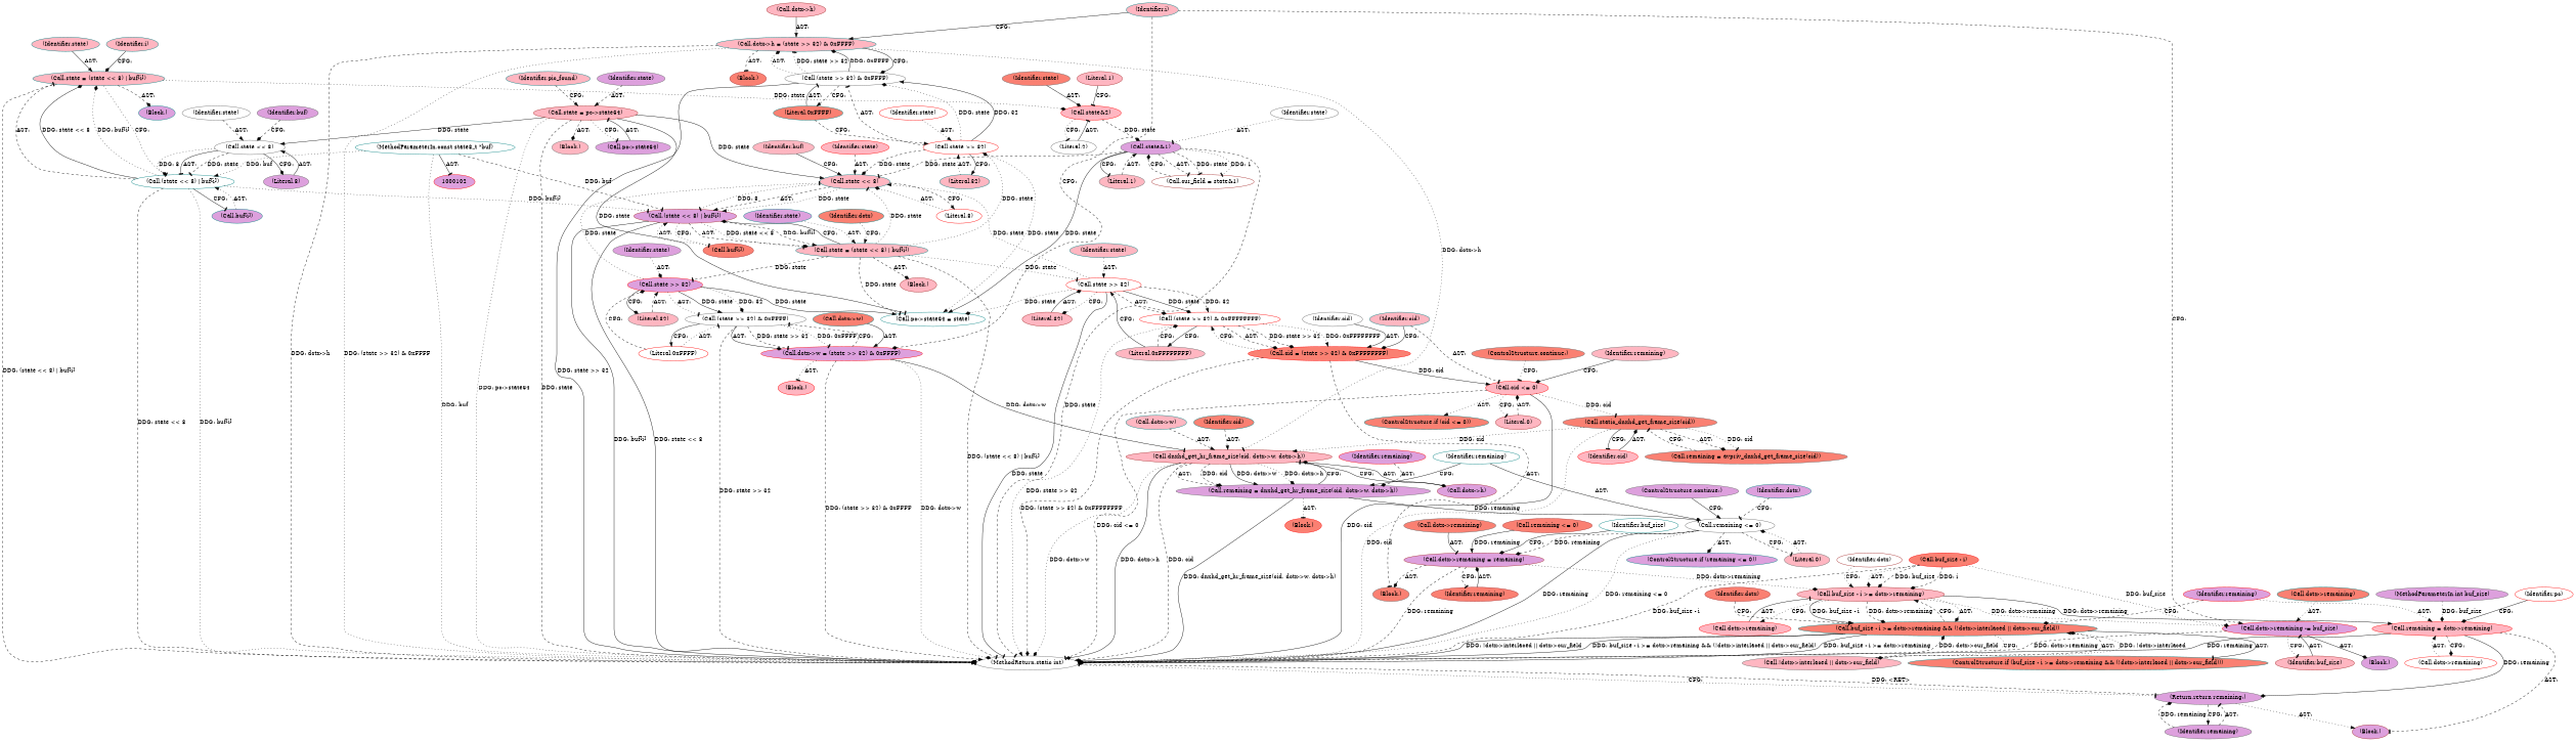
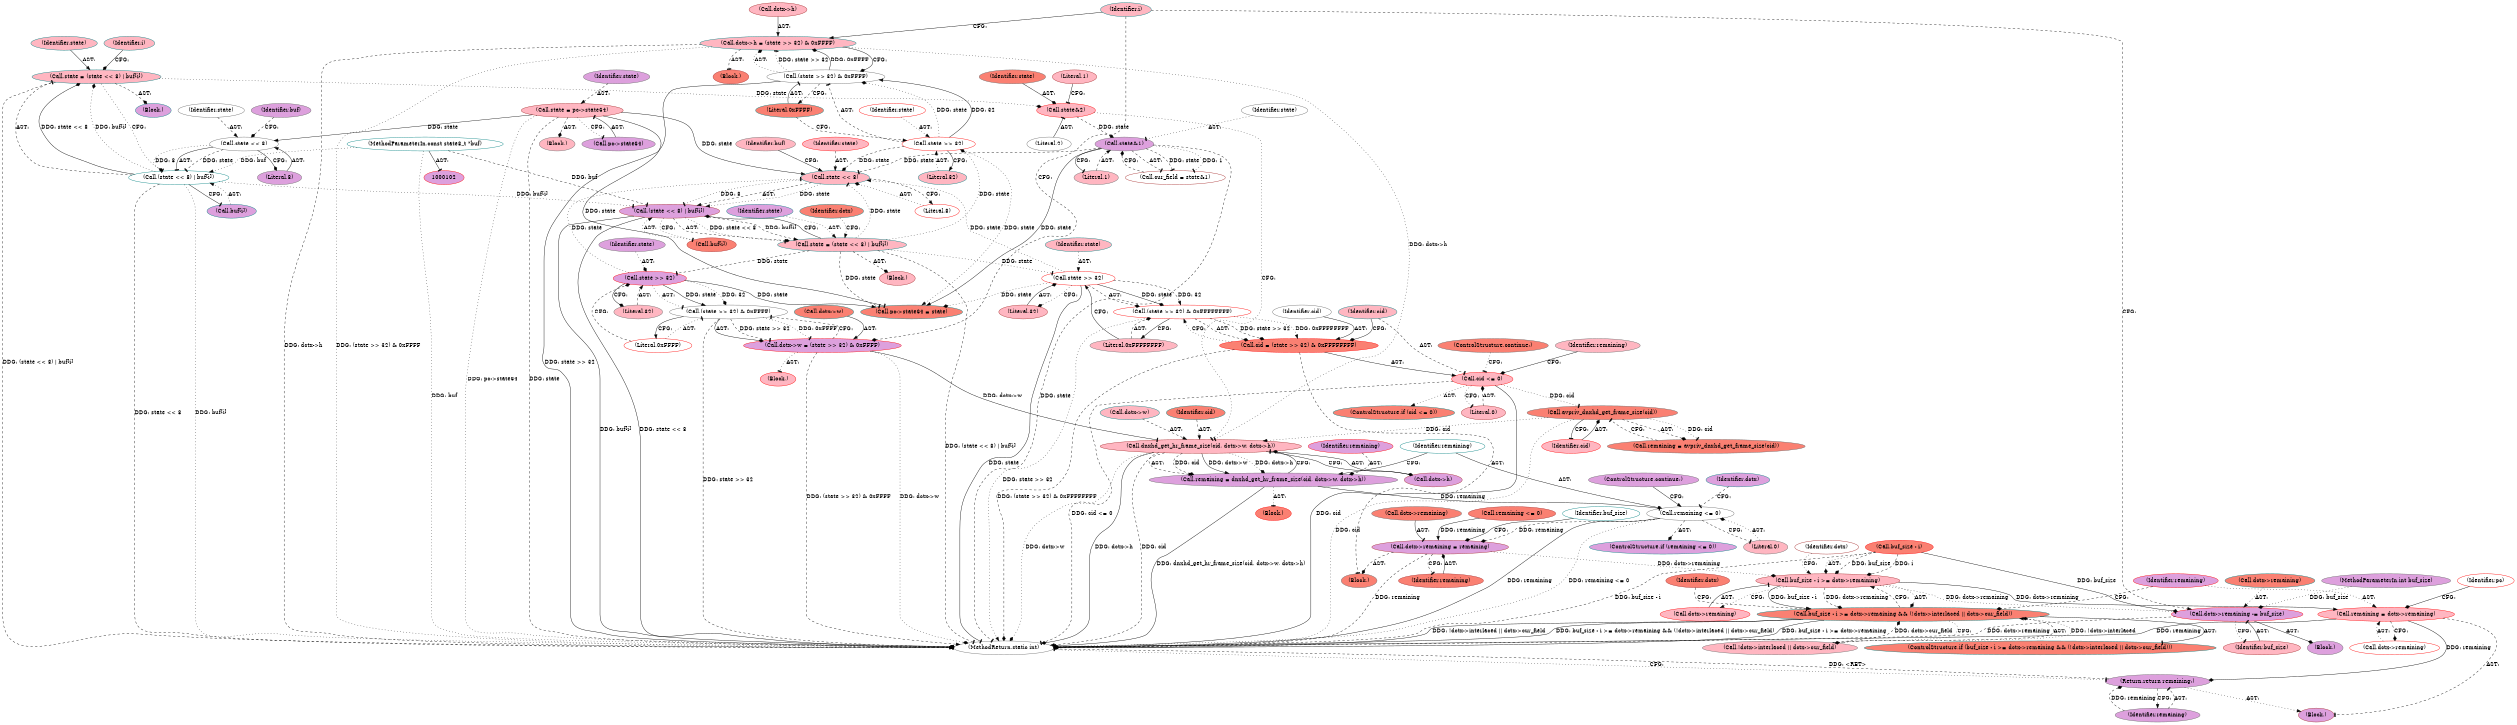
  digraph {
    node [color=gray40 fillcolor=lightpink style=filled]
    edge [arrowhead=diamond style=dashed]
    n1 [fillcolor=white label="(Call,remaining <= 0)"]
    n2 [color=brown fillcolor=plum label="(Call,dctx->remaining = remaining)"]
    n3 [fillcolor=white label="(MethodReturn,static int)"]
    n4 [color=teal fillcolor=plum label="(ControlStructure,if (remaining <= 0))"]
    n5 [label="(Literal,0)"]
    n6 [fillcolor=salmon label="(Block,)"]
    n7 [color=brown label="(Call,buf_size - i >= dctx->remaining)"]
    n8 [color=brown fillcolor=salmon label="(Identifier,remaining)"]
    n9 [fillcolor=plum label="(Return,return remaining;)"]
    n10 [fillcolor=plum label="(Call,remaining = dnxhd_get_hr_frame_size(cid, dctx->w, dctx->h))"]
    n11 [color=brown label="(Call,dnxhd_get_hr_frame_size(cid, dctx->w, dctx->h))"]
    n12 [color=red fillcolor=salmon label="(Block,)"]
    n13 [color=brown fillcolor=plum label="(Call,dctx->h)"]
-   n14 [fillcolor=salmon label="(Call,static_dnxhd_get_frame_size(cid))"]
+   n14 [fillcolor=salmon label="(Call,avpriv_dnxhd_get_frame_size(cid))"]
    n15 [color=red label="(Identifier,cid)"]
    n16 [fillcolor=salmon label="(Call,remaining = avpriv_dnxhd_get_frame_size(cid))"]
    n17 [color=red label="(Call,cid <= 0)"]
    n18 [color=teal fillcolor=salmon label="(ControlStructure,if (cid <= 0))"]
    n19 [color=brown label="(Literal,0)"]
    n20 [color=red fillcolor=salmon label="(Call,cid = (state >> 32) & 0xFFFFFFFF)"]
    n21 [color=red fillcolor=white label="(Call,(state >> 32) & 0xFFFFFFFF)"]
    n22 [label="(Literal,0xFFFFFFFF)"]
    n23 [color=red fillcolor=white label="(Call,state >> 32)"]
    n24 [color=teal label="(Call,state << 8)"]
    n25 [color=brown label="(Literal,32)"]
-   n26 [color=teal fillcolor=white label="(Call,pc->state64 = state)"]
+   n26 [color=teal fillcolor=salmon label="(Call,pc->state64 = state)"]
    n27 [color=brown fillcolor=plum label="(Call,(state << 8) | buf[i])"]
    n28 [color=red fillcolor=white label="(Literal,8)"]
    n29 [color=teal label="(Call,state = (state << 8) | buf[i])"]
    n30 [color=red fillcolor=white label="(Call,state >> 32)"]
    n31 [color=red fillcolor=plum label="(Call,state >> 32)"]
    n32 [color=brown label="(Block,)"]
    n33 [color=brown fillcolor=salmon label="(Call,buf[i])"]
    n34 [fillcolor=white label="(Call,(state >> 32) & 0xFFFF)"]
    n35 [color=teal label="(Literal,32)"]
    n36 [fillcolor=white label="(Call,(state >> 32) & 0xFFFF)"]
    n37 [label="(Literal,32)"]
    n38 [color=teal label="(Call,dctx->h = (state >> 32) & 0xFFFF)"]
    n39 [color=teal fillcolor=salmon label="(Literal,0xFFFF)"]
    n40 [fillcolor=plum label="(Call,state&1)"]
    n41 [color=brown fillcolor=white label="(Call,cur_field = state&1)"]
    n42 [label="(Literal,1)"]
    n43 [color=red label="(Call,state&2)"]
    n44 [fillcolor=white label="(Literal,2)"]
    n45 [color=teal label="(Call,state = (state << 8) | buf[i])"]
    n46 [color=teal fillcolor=white label="(Call,(state << 8) | buf[i])"]
    n47 [color=teal fillcolor=plum label="(Block,)"]
    n48 [color=teal fillcolor=plum label="(Call,buf[i])"]
    n49 [fillcolor=white label="(Call,state << 8)"]
    n50 [fillcolor=plum label="(Literal,8)"]
    n51 [color=brown label="(Call,state = pc->state64)"]
    n52 [label="(Block,)"]
    n53 [fillcolor=plum label="(Call,pc->state64)"]
    n54 [color=teal fillcolor=white label="(MethodParameterIn,const state8_t *buf)"]
    1000102 [color=red fillcolor=plum]
    n56 [color=red fillcolor=plum label="(Call,dctx->w = (state >> 32) & 0xFFFF)"]
    n57 [color=red fillcolor=white label="(Literal,0xFFFF)"]
    n58 [color=red label="(Block,)"]
    n59 [color=brown fillcolor=salmon label="(Block,)"]
    n60 [color=teal fillcolor=salmon label="(Call,buf_size - i >= dctx->remaining && (!dctx->interlaced || dctx->cur_field))"]
    n61 [color=red label="(Call,remaining = dctx->remaining)"]
    n62 [color=red fillcolor=plum label="(Call,dctx->remaining -= buf_size)"]
    n63 [color=red label="(Call,dctx->remaining)"]
    n64 [label="(Call,!dctx->interlaced || dctx->cur_field)"]
    n65 [color=teal fillcolor=salmon label="(ControlStructure,if (buf_size - i >= dctx->remaining && (!dctx->interlaced || dctx->cur_field)))"]
    n66 [color=brown fillcolor=plum label="(Block,)"]
    n67 [color=red fillcolor=white label="(Call,dctx->remaining)"]
    n68 [fillcolor=plum label="(Block,)"]
    n69 [color=brown label="(Identifier,buf_size)"]
    n70 [fillcolor=plum label="(Identifier,remaining)"]
    n71 [fillcolor=salmon label="(Call,dctx->remaining)"]
    n72 [fillcolor=white label="(Identifier,state)"]
    n73 [color=teal label="(Call,dctx->w)"]
    n74 [color=brown fillcolor=salmon label="(Call,remaining <= 0)"]
    n75 [color=teal label="(Identifier,i)"]
    n76 [color=teal label="(Identifier,state)"]
    n77 [label="(Identifier,buf)"]
    n78 [color=red fillcolor=salmon label="(Call,buf_size - i)"]
    n79 [fillcolor=salmon label="(ControlStructure,continue;)"]
    n80 [fillcolor=white label="(Identifier,state)"]
    n81 [color=brown fillcolor=salmon label="(Identifier,dctx)"]
    n82 [color=teal label="(Identifier,state)"]
    n83 [color=brown fillcolor=white label="(Identifier,dctx)"]
-   n84 [color=teal label="(Identifier,pic_found)"]
    n85 [fillcolor=salmon label="(Identifier,state)"]
    n86 [color=red fillcolor=plum label="(Identifier,remaining)"]
    n87 [fillcolor=white label="(Identifier,cid)"]
    n88 [color=teal fillcolor=salmon label="(Call,dctx->remaining)"]
    n89 [color=red fillcolor=plum label="(Identifier,remaining)"]
    n90 [color=red fillcolor=white label="(Identifier,pc)"]
    n91 [color=red label="(Identifier,state)"]
    n92 [color=teal fillcolor=white label="(Identifier,buf_size)"]
    n93 [color=red fillcolor=white label="(Identifier,state)"]
    n94 [color=brown label="(Call,dctx->h)"]
    n95 [label="(Identifier,remaining)"]
    n96 [color=teal fillcolor=salmon label="(Call,dctx->w)"]
    n97 [fillcolor=plum label="(ControlStructure,continue;)"]
    n98 [color=teal fillcolor=white label="(Identifier,remaining)"]
    n99 [color=teal fillcolor=plum label="(Identifier,state)"]
    n100 [color=teal fillcolor=salmon label="(Identifier,cid)"]
    n101 [color=brown label="(Literal,1)"]
    n102 [fillcolor=plum label="(MethodParameterIn,int buf_size)"]
    n103 [fillcolor=plum label="(Identifier,state)"]
    n104 [color=teal label="(Identifier,cid)"]
    n105 [color=teal fillcolor=plum label="(Identifier,dctx)"]
    n106 [color=teal label="(Identifier,i)"]
    n107 [fillcolor=plum label="(Identifier,buf)"]
    n108 [fillcolor=plum label="(Identifier,state)"]
    n109 [color=teal fillcolor=salmon label="(Identifier,dctx)"]
    n1 -> n2 [label="DDG: remaining"]
    n1 -> n3 [label="DDG: remaining" style=solid]
    n1 -> n3 [arrowhead=tee label="DDG: remaining <= 0" style=dotted]
    n1 -> n4 [label="AST: "]
    n1 -> n5 [arrowhead=tee label="CFG: "]
    n2 -> n3 [arrowhead=tee label="DDG: remaining"]
    n2 -> n6 [label="AST: "]
    n2 -> n7 [label="DDG: dctx->remaining" style=dotted]
    n2 -> n8 [arrowhead=tee label="CFG: "]
    n3 -> n9 [arrowhead=tee label="CFG: " style=dotted]
    n5 -> n1 [label="AST: " style=dotted]
    n7 -> n60 [label="AST: " style=dotted]
    n7 -> n60 [arrowhead=normal label="DDG: buf_size - i" style=solid]
    n7 -> n60 [label="DDG: dctx->remaining"]
    n7 -> n61 [arrowhead=normal label="DDG: dctx->remaining" style=solid]
    n7 -> n62 [arrowhead=tee label="DDG: dctx->remaining" style=dotted]
    n7 -> n63 [arrowhead=normal label="CFG: " style=dotted]
    n8 -> n2 [label="AST: " style=solid]
    n9 -> n3 [arrowhead=tee label="DDG: <RET>"]
    n9 -> n66 [arrowhead=normal label="AST: " style=dotted]
    n9 -> n70 [arrowhead=normal label="CFG: "]
    n10 -> n1 [arrowhead=tee label="DDG: remaining" style=solid]
    n10 -> n3 [arrowhead=normal label="DDG: dnxhd_get_hr_frame_size(cid, dctx->w, dctx->h)" style=solid]
    n10 -> n11 [label="CFG: " style=solid]
    n10 -> n12 [arrowhead=tee label="AST: " style=dotted]
    n11 -> n3 [label="DDG: dctx->h" style=solid]
    n11 -> n3 [arrowhead=normal label="DDG: cid"]
    n11 -> n3 [label="DDG: dctx->w" style=dotted]
    n11 -> n10 [arrowhead=normal label="AST: "]
    n11 -> n10 [label="DDG: cid"]
    n11 -> n10 [arrowhead=normal label="DDG: dctx->w" style=solid]
    n11 -> n10 [label="DDG: dctx->h" style=dotted]
    n11 -> n13 [label="CFG: " style=solid]
    n13 -> n11 [arrowhead=tee label="AST: " style=solid]
    n14 -> n3 [arrowhead=normal label="DDG: cid" style=dotted]
    n14 -> n11 [arrowhead=normal label="DDG: cid" style=dotted]
    n14 -> n15 [arrowhead=tee label="CFG: " style=solid]
    n14 -> n16 [label="AST: "]
    n14 -> n16 [arrowhead=tee label="DDG: cid" style=dotted]
    n15 -> n14 [label="AST: " style=solid]
    n16 -> n14 [arrowhead=tee label="CFG: "]
    n17 -> n3 [arrowhead=tee label="DDG: cid <= 0"]
    n17 -> n3 [label="DDG: cid" style=solid]
    n17 -> n14 [arrowhead=tee label="DDG: cid" style=dotted]
    n17 -> n18 [arrowhead=normal label="AST: " style=dotted]
    n17 -> n19 [arrowhead=tee label="CFG: " style=dotted]
    n19 -> n17 [label="AST: "]
    n20 -> n3 [label="DDG: (state >> 32) & 0xFFFFFFFF"]
    n20 -> n6 [arrowhead=tee label="AST: "]
-   n20 -> n17 [arrowhead=normal label="DDG: cid" style=solid]
+   n20 -> n17 [arrowhead=normal label="AST: " style=solid]
    n20 -> n21 [arrowhead=normal label="CFG: " style=dotted]
    n21 -> n3 [arrowhead=normal label="DDG: state >> 32" style=dotted]
    n21 -> n20 [label="AST: "]
    n21 -> n20 [label="DDG: state >> 32"]
    n21 -> n20 [arrowhead=normal label="DDG: 0xFFFFFFFF" style=dotted]
    n21 -> n22 [arrowhead=normal label="CFG: " style=solid]
-   n22 -> n21 [label="CFG: "]
+   n22 -> n21 [label="AST: "]
    n22 -> n23 [arrowhead=normal label="CFG: " style=solid]
    n23 -> n3 [arrowhead=tee label="DDG: state" style=solid]
    n23 -> n21 [label="AST: "]
    n23 -> n21 [label="DDG: state" style=solid]
    n23 -> n21 [arrowhead=normal label="DDG: 32"]
    n23 -> n24 [arrowhead=normal label="DDG: state" style=dotted]
    n23 -> n25 [label="CFG: " style=dotted]
    n23 -> n26 [label="DDG: state" style=dotted]
    n24 -> n27 [arrowhead=normal label="AST: "]
    n24 -> n27 [arrowhead=normal label="DDG: state" style=dotted]
    n24 -> n27 [arrowhead=tee label="DDG: 8" style=dotted]
    n24 -> n28 [arrowhead=normal label="CFG: "]
    n25 -> n23 [label="AST: " style=solid]
    n27 -> n3 [arrowhead=normal label="DDG: state << 8" style=solid]
    n27 -> n3 [label="DDG: buf[i]" style=solid]
    n27 -> n29 [label="AST: "]
    n27 -> n29 [arrowhead=tee label="DDG: state << 8" style=dotted]
    n27 -> n29 [arrowhead=normal label="DDG: buf[i]"]
    n27 -> n33 [arrowhead=tee label="CFG: " style=dotted]
    n28 -> n24 [label="AST: " style=dotted]
    n29 -> n3 [arrowhead=tee label="DDG: (state << 8) | buf[i]"]
    n29 -> n23 [arrowhead=tee label="DDG: state" style=dotted]
    n29 -> n24 [arrowhead=tee label="DDG: state" style=dotted]
    n29 -> n26 [arrowhead=tee label="DDG: state"]
    n29 -> n27 [label="CFG: " style=solid]
    n29 -> n30 [label="DDG: state" style=dotted]
    n29 -> n31 [arrowhead=tee label="DDG: state"]
    n29 -> n32 [label="AST: "]
    n30 -> n24 [label="DDG: state"]
    n30 -> n26 [arrowhead=normal label="DDG: state" style=dotted]
    n30 -> n34 [arrowhead=tee label="AST: "]
    n30 -> n34 [label="DDG: state" style=dotted]
    n30 -> n34 [arrowhead=normal label="DDG: 32" style=solid]
    n30 -> n35 [arrowhead=normal label="CFG: " style=solid]
    n31 -> n24 [arrowhead=tee label="DDG: state" style=dotted]
    n31 -> n26 [arrowhead=normal label="DDG: state" style=solid]
    n31 -> n36 [arrowhead=tee label="AST: " style=dotted]
    n31 -> n36 [arrowhead=normal label="DDG: state" style=solid]
    n31 -> n36 [label="DDG: 32" style=dotted]
    n31 -> n37 [label="CFG: " style=solid]
    n33 -> n27 [arrowhead=normal label="AST: " style=dotted]
    n34 -> n3 [label="DDG: state >> 32" style=solid]
    n34 -> n38 [label="AST: " style=dotted]
    n34 -> n38 [arrowhead=tee label="DDG: state >> 32" style=dotted]
    n34 -> n38 [label="DDG: 0xFFFF" style=solid]
    n34 -> n39 [arrowhead=normal label="CFG: "]
    n35 -> n30 [arrowhead=normal label="AST: " style=dotted]
    n36 -> n3 [label="DDG: state >> 32"]
    n36 -> n56 [label="AST: " style=solid]
    n36 -> n56 [arrowhead=tee label="DDG: state >> 32"]
    n36 -> n56 [arrowhead=tee label="DDG: 0xFFFF" style=dotted]
    n36 -> n57 [arrowhead=normal label="CFG: " style=solid]
    n37 -> n31 [arrowhead=normal label="AST: "]
    n38 -> n3 [arrowhead=normal label="DDG: dctx->h"]
    n38 -> n3 [arrowhead=normal label="DDG: (state >> 32) & 0xFFFF" style=dotted]
    n38 -> n11 [arrowhead=tee label="DDG: dctx->h" style=dotted]
    n38 -> n34 [label="CFG: " style=solid]
    n38 -> n59 [arrowhead=tee label="AST: "]
    n39 -> n30 [arrowhead=normal label="CFG: "]
    n39 -> n34 [arrowhead=tee label="AST: " style=solid]
    n40 -> n3 [arrowhead=tee label="DDG: state"]
    n40 -> n24 [arrowhead=tee label="DDG: state"]
    n40 -> n26 [arrowhead=normal label="DDG: state" style=solid]
    n40 -> n41 [arrowhead=tee label="AST: "]
    n40 -> n41 [arrowhead=tee label="DDG: state"]
    n40 -> n41 [arrowhead=tee label="DDG: 1" style=dotted]
    n40 -> n42 [arrowhead=tee label="CFG: " style=solid]
    n41 -> n40 [label="CFG: "]
    n42 -> n40 [arrowhead=normal label="AST: "]
    n43 -> n40 [label="DDG: state"]
-   n43 -> n44 [arrowhead=tee label="CFG: " style=dotted]
+   n43 -> n11 [arrowhead=tee label="CFG: " style=dotted]
    n44 -> n43 [arrowhead=tee label="AST: " style=solid]
    n45 -> n3 [arrowhead=normal label="DDG: (state << 8) | buf[i]"]
    n45 -> n43 [label="DDG: state" style=dotted]
    n45 -> n46 [arrowhead=tee label="CFG: " style=dotted]
    n45 -> n47 [label="AST: "]
    n46 -> n3 [arrowhead=tee label="DDG: state << 8"]
    n46 -> n3 [arrowhead=tee label="DDG: buf[i]" style=dotted]
    n46 -> n27 [arrowhead=tee label="DDG: buf[i]" style=dotted]
    n46 -> n45 [arrowhead=tee label="AST: "]
    n46 -> n45 [label="DDG: state << 8" style=solid]
    n46 -> n45 [label="DDG: buf[i]" style=dotted]
    n46 -> n48 [arrowhead=tee label="CFG: " style=solid]
    n48 -> n46 [arrowhead=normal label="AST: " style=dotted]
    n49 -> n46 [arrowhead=tee label="AST: " style=solid]
    n49 -> n46 [arrowhead=tee label="DDG: state"]
    n49 -> n46 [label="DDG: 8" style=dotted]
    n49 -> n50 [label="CFG: " style=solid]
    n50 -> n49 [arrowhead=normal label="AST: " style=solid]
    n51 -> n3 [arrowhead=normal label="DDG: pc->state64" style=dotted]
    n51 -> n3 [label="DDG: state"]
    n51 -> n24 [arrowhead=normal label="DDG: state" style=solid]
    n51 -> n26 [arrowhead=tee label="DDG: state" style=solid]
    n51 -> n49 [arrowhead=normal label="DDG: state" style=solid]
    n51 -> n52 [label="AST: "]
    n51 -> n53 [arrowhead=tee label="CFG: " style=dotted]
    n53 -> n51 [arrowhead=tee label="AST: " style=solid]
    n54 -> n3 [arrowhead=tee label="DDG: buf" style=dotted]
    n54 -> n27 [arrowhead=tee label="DDG: buf"]
    n54 -> n46 [arrowhead=normal label="DDG: buf" style=dotted]
    n54 -> 1000102 [arrowhead=tee label="AST: " style=solid]
    n56 -> n3 [arrowhead=normal label="DDG: (state >> 32) & 0xFFFF"]
    n56 -> n3 [label="DDG: dctx->w" style=dotted]
    n56 -> n11 [arrowhead=tee label="DDG: dctx->w" style=solid]
    n56 -> n36 [arrowhead=tee label="CFG: "]
    n56 -> n58 [arrowhead=tee label="AST: " style=dotted]
    n57 -> n31 [label="CFG: "]
    n57 -> n36 [arrowhead=tee label="AST: " style=dotted]
    n60 -> n3 [arrowhead=normal label="DDG: buf_size - i >= dctx->remaining && (!dctx->interlaced || dctx->cur_field)" style=solid]
    n60 -> n3 [arrowhead=tee label="DDG: buf_size - i >= dctx->remaining" style=solid]
    n60 -> n3 [label="DDG: !dctx->interlaced || dctx->cur_field" style=solid]
    n60 -> n7 [arrowhead=normal label="CFG: "]
    n60 -> n64 [label="CFG: " style=dotted]
    n60 -> n65 [arrowhead=tee label="AST: " style=solid]
    n61 -> n3 [arrowhead=tee label="DDG: remaining" style=solid]
    n61 -> n9 [label="DDG: remaining" style=solid]
    n61 -> n66 [arrowhead=tee label="AST: "]
    n61 -> n67 [label="CFG: "]
    n62 -> n3 [arrowhead=tee label="DDG: dctx->remaining"]
    n62 -> n68 [label="AST: " style=solid]
    n62 -> n69 [arrowhead=tee label="CFG: " style=dotted]
    n63 -> n7 [arrowhead=tee label="AST: " style=solid]
    n64 -> n60 [label="AST: "]
    n64 -> n60 [arrowhead=normal label="DDG: !dctx->interlaced" style=dotted]
    n64 -> n60 [label="DDG: dctx->cur_field"]
    n67 -> n61 [arrowhead=normal label="AST: " style=dotted]
    n69 -> n62 [arrowhead=tee label="AST: " style=solid]
    n70 -> n9 [arrowhead=tee label="AST: "]
    n70 -> n9 [label="DDG: remaining"]
    n71 -> n2 [arrowhead=tee label="AST: " style=solid]
    n72 -> n49 [arrowhead=normal label="AST: "]
    n73 -> n11 [arrowhead=normal label="AST: "]
    n74 -> n2 [arrowhead=normal label="DDG: remaining" style=solid]
    n75 -> n38 [arrowhead=normal label="CFG: " style=solid]
    n75 -> n56 [label="CFG: "]
    n75 -> n62 [arrowhead=normal label="CFG: "]
    n76 -> n45 [arrowhead=normal label="AST: " style=solid]
    n77 -> n24 [arrowhead=normal label="CFG: " style=solid]
    n78 -> n3 [label="DDG: buf_size - i"]
    n78 -> n7 [label="AST: " style=dotted]
    n78 -> n7 [label="DDG: buf_size"]
    n78 -> n7 [label="DDG: i"]
-   n78 -> n62 [label="DDG: buf_size" style=dotted]
+   n78 -> n62 [label="DDG: buf_size" style=solid]
    n79 -> n17 [arrowhead=tee label="CFG: " style=dotted]
    n80 -> n40 [arrowhead=tee label="AST: " style=dotted]
    n81 -> n60 [arrowhead=tee label="CFG: "]
    n82 -> n23 [arrowhead=normal label="AST: " style=dotted]
    n83 -> n7 [arrowhead=normal label="CFG: " style=dotted]
-   n84 -> n51 [arrowhead=normal label="CFG: "]
    n85 -> n43 [label="AST: " style=solid]
    n86 -> n10 [label="AST: "]
    n87 -> n20 [arrowhead=normal label="AST: " style=solid]
    n88 -> n62 [arrowhead=normal label="AST: " style=dotted]
    n89 -> n60 [label="CFG: "]
    n89 -> n61 [arrowhead=normal label="AST: " style=dotted]
    n90 -> n61 [label="CFG: " style=solid]
    n91 -> n24 [arrowhead=normal label="AST: "]
    n92 -> n2 [label="CFG: " style=solid]
    n93 -> n30 [arrowhead=normal label="AST: " style=dotted]
    n94 -> n38 [arrowhead=normal label="AST: " style=solid]
    n95 -> n17 [label="CFG: " style=solid]
    n96 -> n56 [arrowhead=normal label="AST: " style=solid]
    n97 -> n1 [arrowhead=normal label="CFG: " style=solid]
    n98 -> n1 [arrowhead=normal label="AST: " style=solid]
    n98 -> n10 [arrowhead=normal label="CFG: " style=solid]
    n99 -> n29 [arrowhead=normal label="AST: " style=dotted]
    n100 -> n11 [arrowhead=normal label="AST: "]
    n101 -> n43 [arrowhead=tee label="CFG: " style=solid]
-   n102 -> n61 [label="DDG: buf_size" style=dotted]
+   n102 -> n62 [label="DDG: buf_size" style=dotted]
    n103 -> n31 [label="AST: " style=dotted]
    n104 -> n17 [arrowhead=tee label="AST: "]
    n104 -> n20 [label="CFG: " style=solid]
    n105 -> n1 [arrowhead=tee label="CFG: "]
    n106 -> n45 [label="CFG: " style=solid]
    n107 -> n49 [label="CFG: "]
    n108 -> n51 [arrowhead=normal label="AST: "]
    n109 -> n29 [arrowhead=normal label="CFG: " style=dotted]
  }
